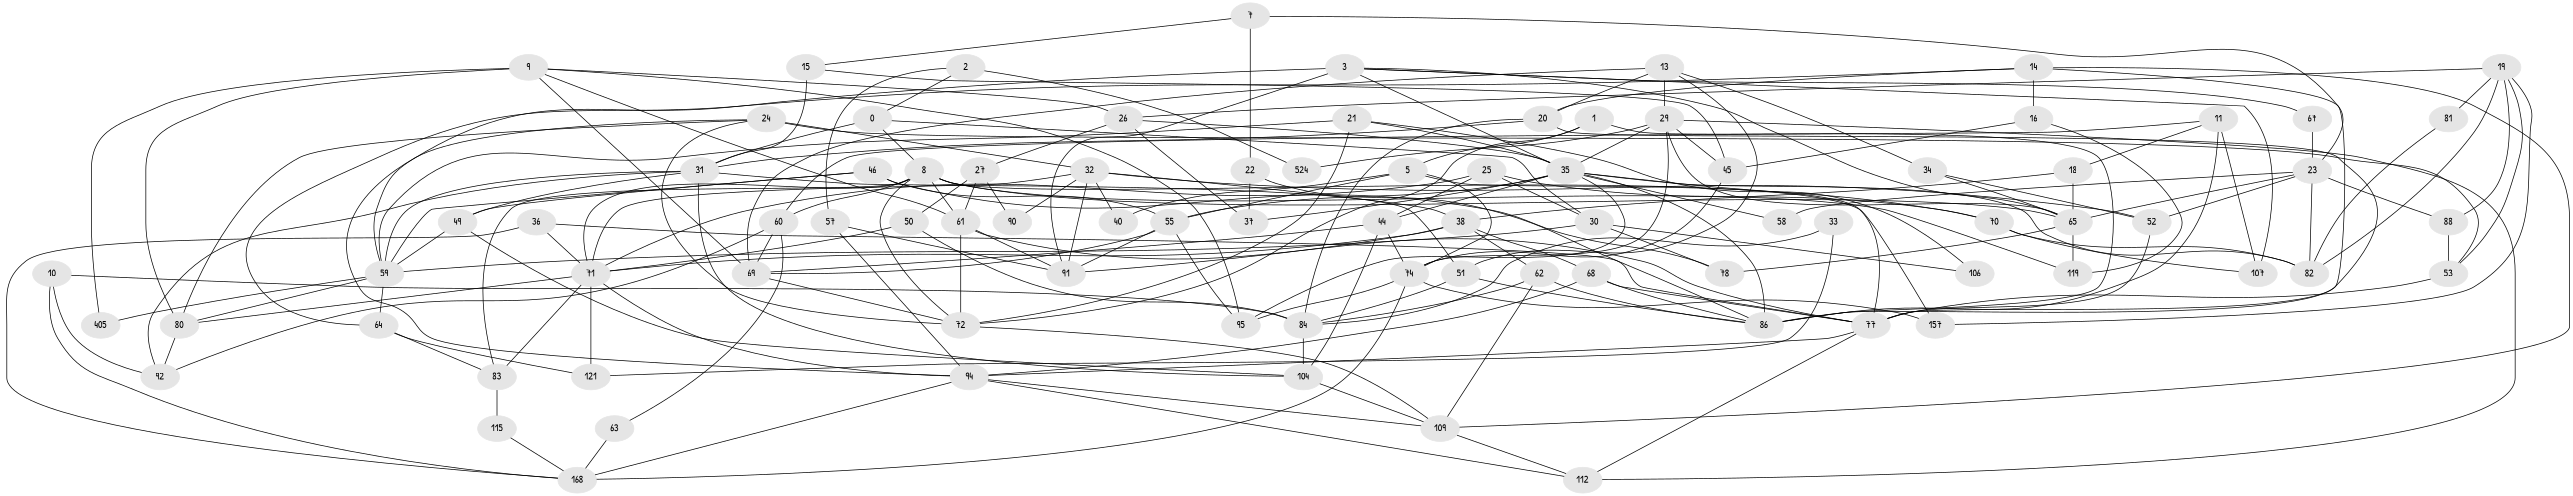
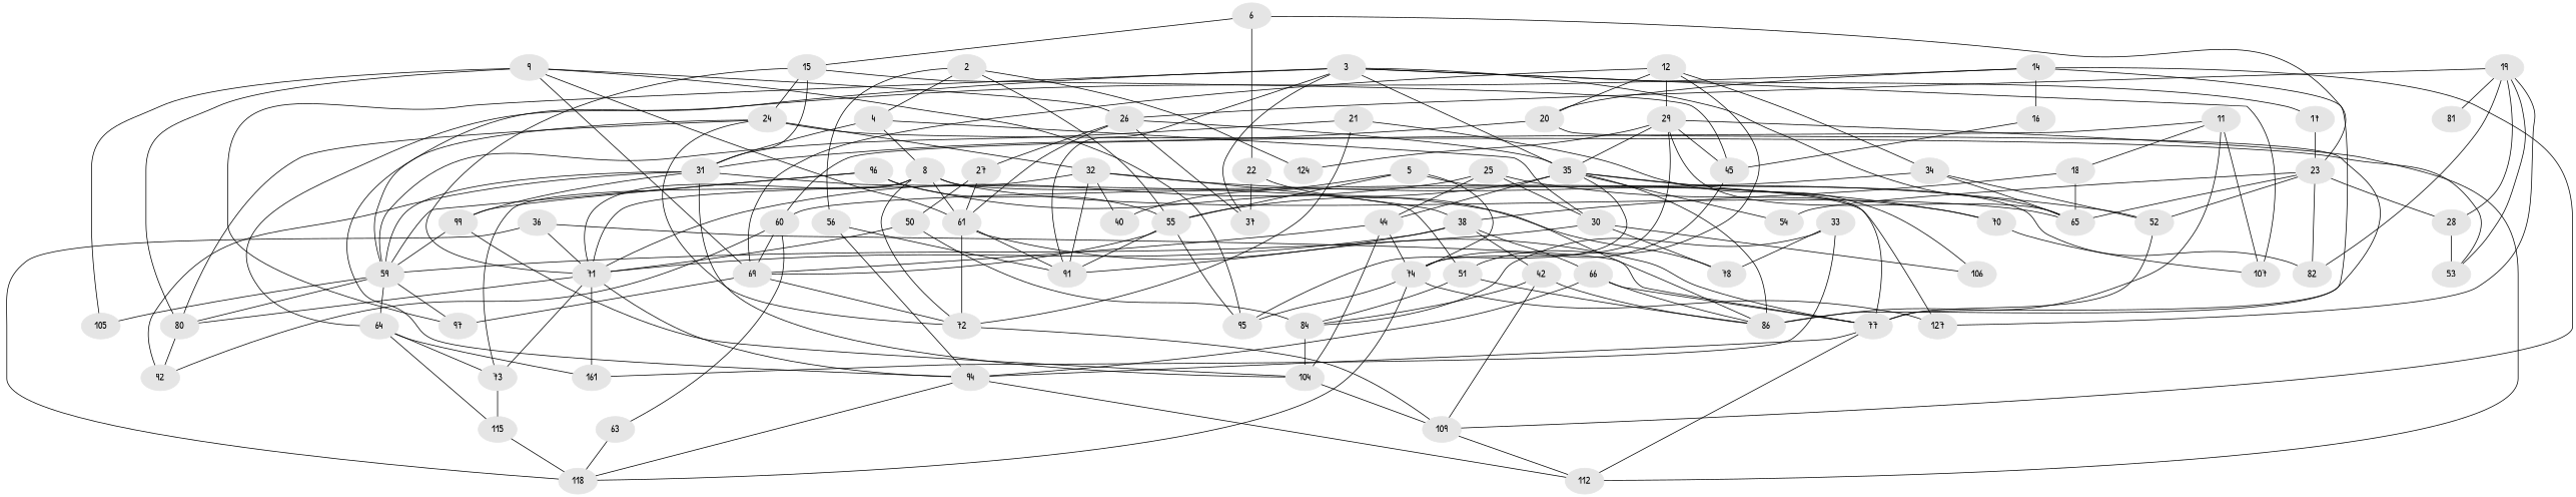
  graph {
    fontname="Patrick Hand"
    node [color=gray90 fontname="Patrick Hand" style=filled]
    edge [fontname="Patrick Hand"]
    5 [super="+43"]
    55 [super="+99"]
    40
    74 [super="+85"]
    77 [super="+102"]
-   1
    72 [super="+75"]
    86 [super="+101"]
    109
    2 [super="+113"]
-   4 [label=0]
-   56 [label=57]
-   124 [label=524]
+   4
+   56
+   124
    8 [super="+48"]
    30 [super="+66"]
    31 [super="+89"]
    91 [super="+103"]
    69 [super="+116"]
    95 [super="+117"]
    94 [super="+98"]
    3 [super="+67"]
-   17 [label=67]
+   17
    35 [super="+58"]
    59 [super="+126"]
    65 [super="+76"]
+   97
    107
    23 [super="+57"]
    82
    37
-   54 [label=58]
+   54
    44 [super="+93"]
    70
    80 [super="+111"]
-   105 [label=405]
+   105
    64 [super="+87"]
-   119
    78
    61 [super="+123"]
    71 [super="+79"]
-   83
-   127 [label=157]
+   83 [label=73]
+   127
    106
    92
    51
-   49
+   49 [label=99]
    104
-   118 [label=168]
+   118
    112
-   6 [label=7]
+   6
    15
    22
    24 [super="+110"]
    45 [super="+100"]
-   28 [label=88]
+   28
    52 [super="+73"]
    81
-   121
+   121 [label=161]
    115
    9 [super="+39"]
    26 [super="+47"]
    27
    84 [super="+108"]
-   10
    11 [super="+13"]
    18
    60
    38 [super="+41"]
    63
-   12 [super="+125" label=13]
+   12 [super="+125"]
    20 [super="+120"]
    29 [super="+114"]
    34
    14
    16
    32 [super="+88"]
    53
-   90
    19 [super="+96"]
    21 [super="+62"]
    25
    50
-   42 [super="+122" label=62]
-   68
+   42 [super="+122"]
+   68 [label=66]
    33
    36
-   46
+   46 [label=96]
    5 -- 55
    5 -- 40
    5 -- 74
    5 -- 77 [weight=2]
    55 -- 91
    55 -- 69
    55 -- 95
    74 -- 95
    74 -- 127
    74 -- 118
    77 -- 94
    77 -- 112
-   1 -- 5
-   1 -- 72
-   1 -- 86
    72 -- 109
    109 -- 112
+   2 -- 55
    2 -- 4
    2 -- 56
    2 -- 124
    4 -- 8
    4 -- 30
    4 -- 31
    56 -- 91
    56 -- 94
    8 -- 72
    8 -- 65
-   8 -- 119
    8 -- 61
    8 -- 71
    8 -- 83
    8 -- 127
    30 -- 59
    30 -- 78
    30 -- 106
    31 -- 59
    31 -- 92
    31 -- 51
    31 -- 49
    31 -- 104
    69 -- 72
-   94 -- 109
+   69 -- 97
    94 -- 118
    94 -- 112
    3 -- 91
    3 -- 17
    3 -- 35
    3 -- 59
    3 -- 65
+   3 -- 97
    3 -- 107
    17 -- 23
    35 -- 55 [weight=2]
    35 -- 86
    35 -- 95
    35 -- 82
-   35 -- 37
+   3 -- 37
    35 -- 54
    35 -- 44
    35 -- 70
+   59 -- 97
    59 -- 80
    59 -- 105
    59 -- 64
-   65 -- 119
-   65 -- 78
+   33 -- 78
    23 -- 65
    23 -- 82
    23 -- 54
    23 -- 28
    23 -- 52
    44 -- 74
    44 -- 69
    44 -- 104
    70 -- 107
-   70 -- 82
    80 -- 92
    64 -- 83
    64 -- 121
+   64 -- 115
    61 -- 77
    61 -- 72
    61 -- 91
    71 -- 94
    71 -- 80
    71 -- 83
    71 -- 121
    83 -- 115
    51 -- 86
    51 -- 84
    49 -- 59
    49 -- 104
    104 -- 109
    6 -- 23
    6 -- 15
    6 -- 22
    15 -- 31
+   15 -- 71
+   15 -- 24
    15 -- 45
    22 -- 86
    22 -- 37
    24 -- 72
    24 -- 94
    24 -- 80
    24 -- 32
    24 -- 53
    45 -- 74
    28 -- 53
    52 -- 77
-   81 -- 82
    115 -- 118
    9 -- 69
    9 -- 95
    9 -- 80
    9 -- 105
    9 -- 61
    9 -- 26
    26 -- 35
    26 -- 37
+   26 -- 61
    26 -- 27
    27 -- 61
-   27 -- 90
    27 -- 50
    84 -- 104
-   10 -- 92
-   10 -- 118
-   10 -- 84
    11 -- 86 [weight=2]
    11 -- 107
    11 -- 18
    11 -- 60
    18 -- 65
    18 -- 38
    60 -- 69
    60 -- 92
    60 -- 63
    38 -- 91
    38 -- 71
    38 -- 42
    38 -- 68
    63 -- 118
    12 -- 69
    12 -- 51
    12 -- 20
    12 -- 29
    12 -- 34
    20 -- 77
    20 -- 31
-   20 -- 84
    29 -- 74
    29 -- 124
    29 -- 35
    29 -- 65
    29 -- 112
    29 -- 45
    34 -- 65
    34 -- 52
-   8 -- 60
+   34 -- 60
    14 -- 86
    14 -- 109
    14 -- 64
    14 -- 20
    14 -- 16
-   16 -- 119
    16 -- 45
    32 -- 40
    32 -- 91
    32 -- 71 [weight=2]
    32 -- 52
    32 -- 38
-   32 -- 90
-   53 -- 77
    19 -- 82
    19 -- 127
    19 -- 28
    19 -- 81
    19 -- 26
    19 -- 53
    21 -- 72
-   21 -- 35
    21 -- 59
    21 -- 106
    25 -- 30
    25 -- 44
    25 -- 70
    25 -- 71
    50 -- 71
    50 -- 84
    42 -- 86
    42 -- 109
    42 -- 84
    68 -- 77
    68 -- 86
    68 -- 94
    33 -- 121
    33 -- 84
    36 -- 77
    36 -- 71
    36 -- 118
    46 -- 55
    46 -- 59
    46 -- 78
    46 -- 49
  }
